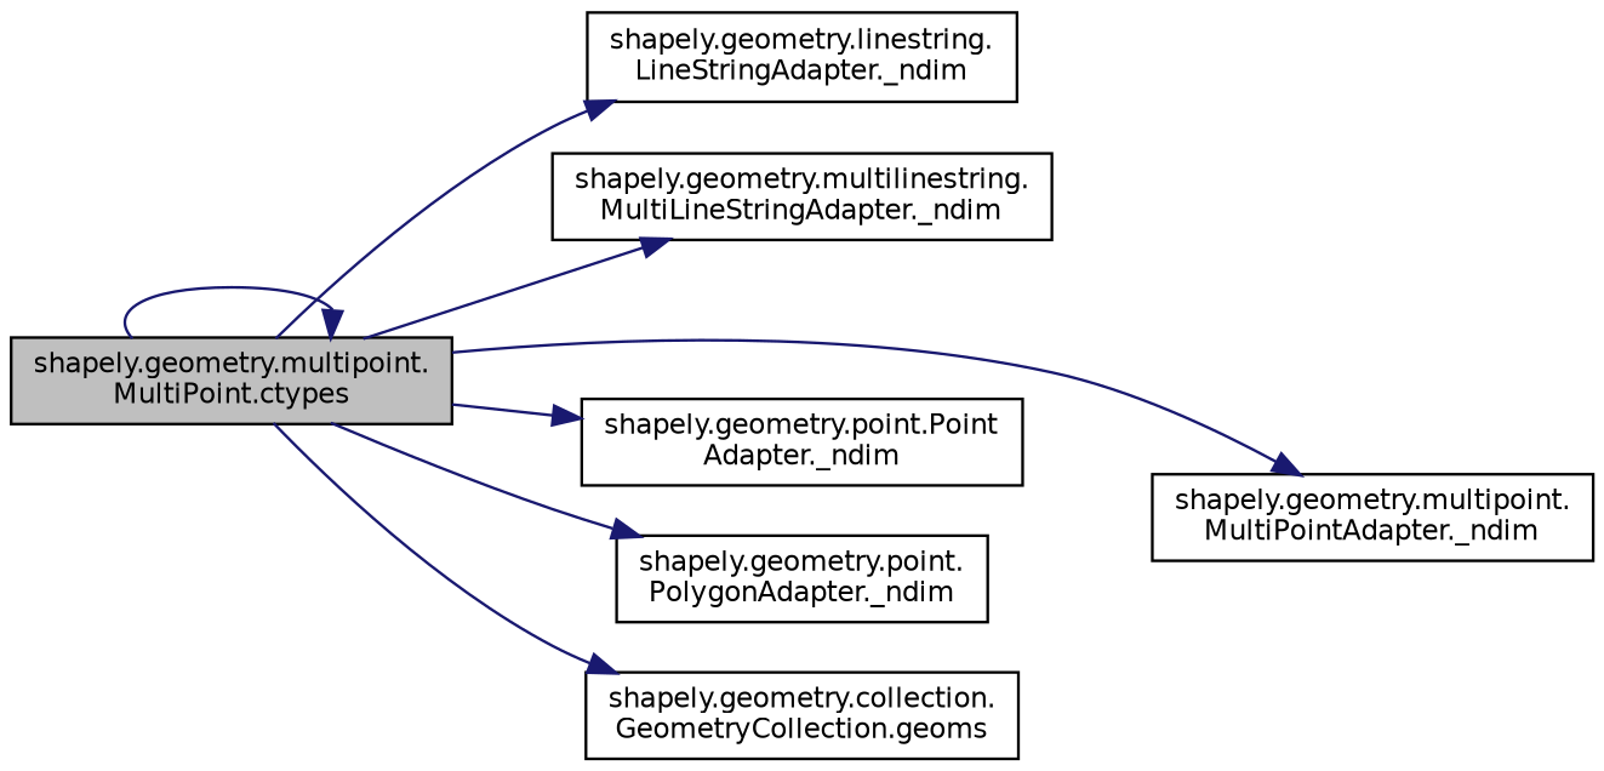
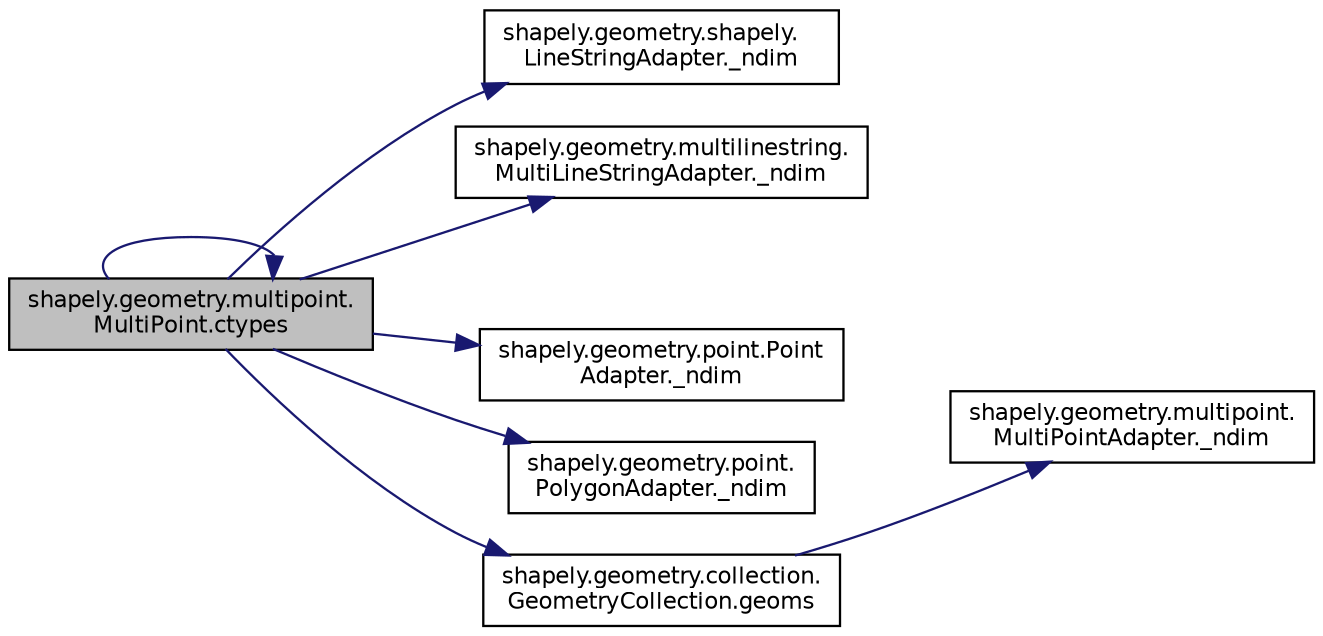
  digraph {
    rankdir=LR
    node [color=black fillcolor=white fontname=Helvetica fontsize=10 shape=record style=filled]
    edge [color=midnightblue fontname=Helvetica fontsize=10 labelfontname=Helvetica labelfontsize=10 style=solid]
    n1 [fillcolor=grey75 fontcolor=black height=0.2 label="shapely.geometry.multipoint.\lMultiPoint.ctypes" width=0.4]
-   n2 [height=0.2 label="shapely.geometry.linestring.\lLineStringAdapter._ndim" width=0.4]
+   n2 [height=0.2 label="shapely.geometry.shapely.\lLineStringAdapter._ndim" width=0.4]
    n3 [height=0.2 label="shapely.geometry.multilinestring.\lMultiLineStringAdapter._ndim" width=0.4]
    n4 [height=0.2 label="shapely.geometry.multipoint.\lMultiPointAdapter._ndim" width=0.4]
    n5 [height=0.2 label="shapely.geometry.point.Point\lAdapter._ndim" width=0.4]
    n6 [height=0.2 label="shapely.geometry.point.\lPolygonAdapter._ndim" width=0.4]
    n7 [height=0.2 label="shapely.geometry.collection.\lGeometryCollection.geoms" width=0.4]
    n1 -> n1
    n1 -> n2
    n1 -> n3
-   n1 -> n4
+   n7 -> n4
    n1 -> n5
    n1 -> n6
    n1 -> n7
  }
